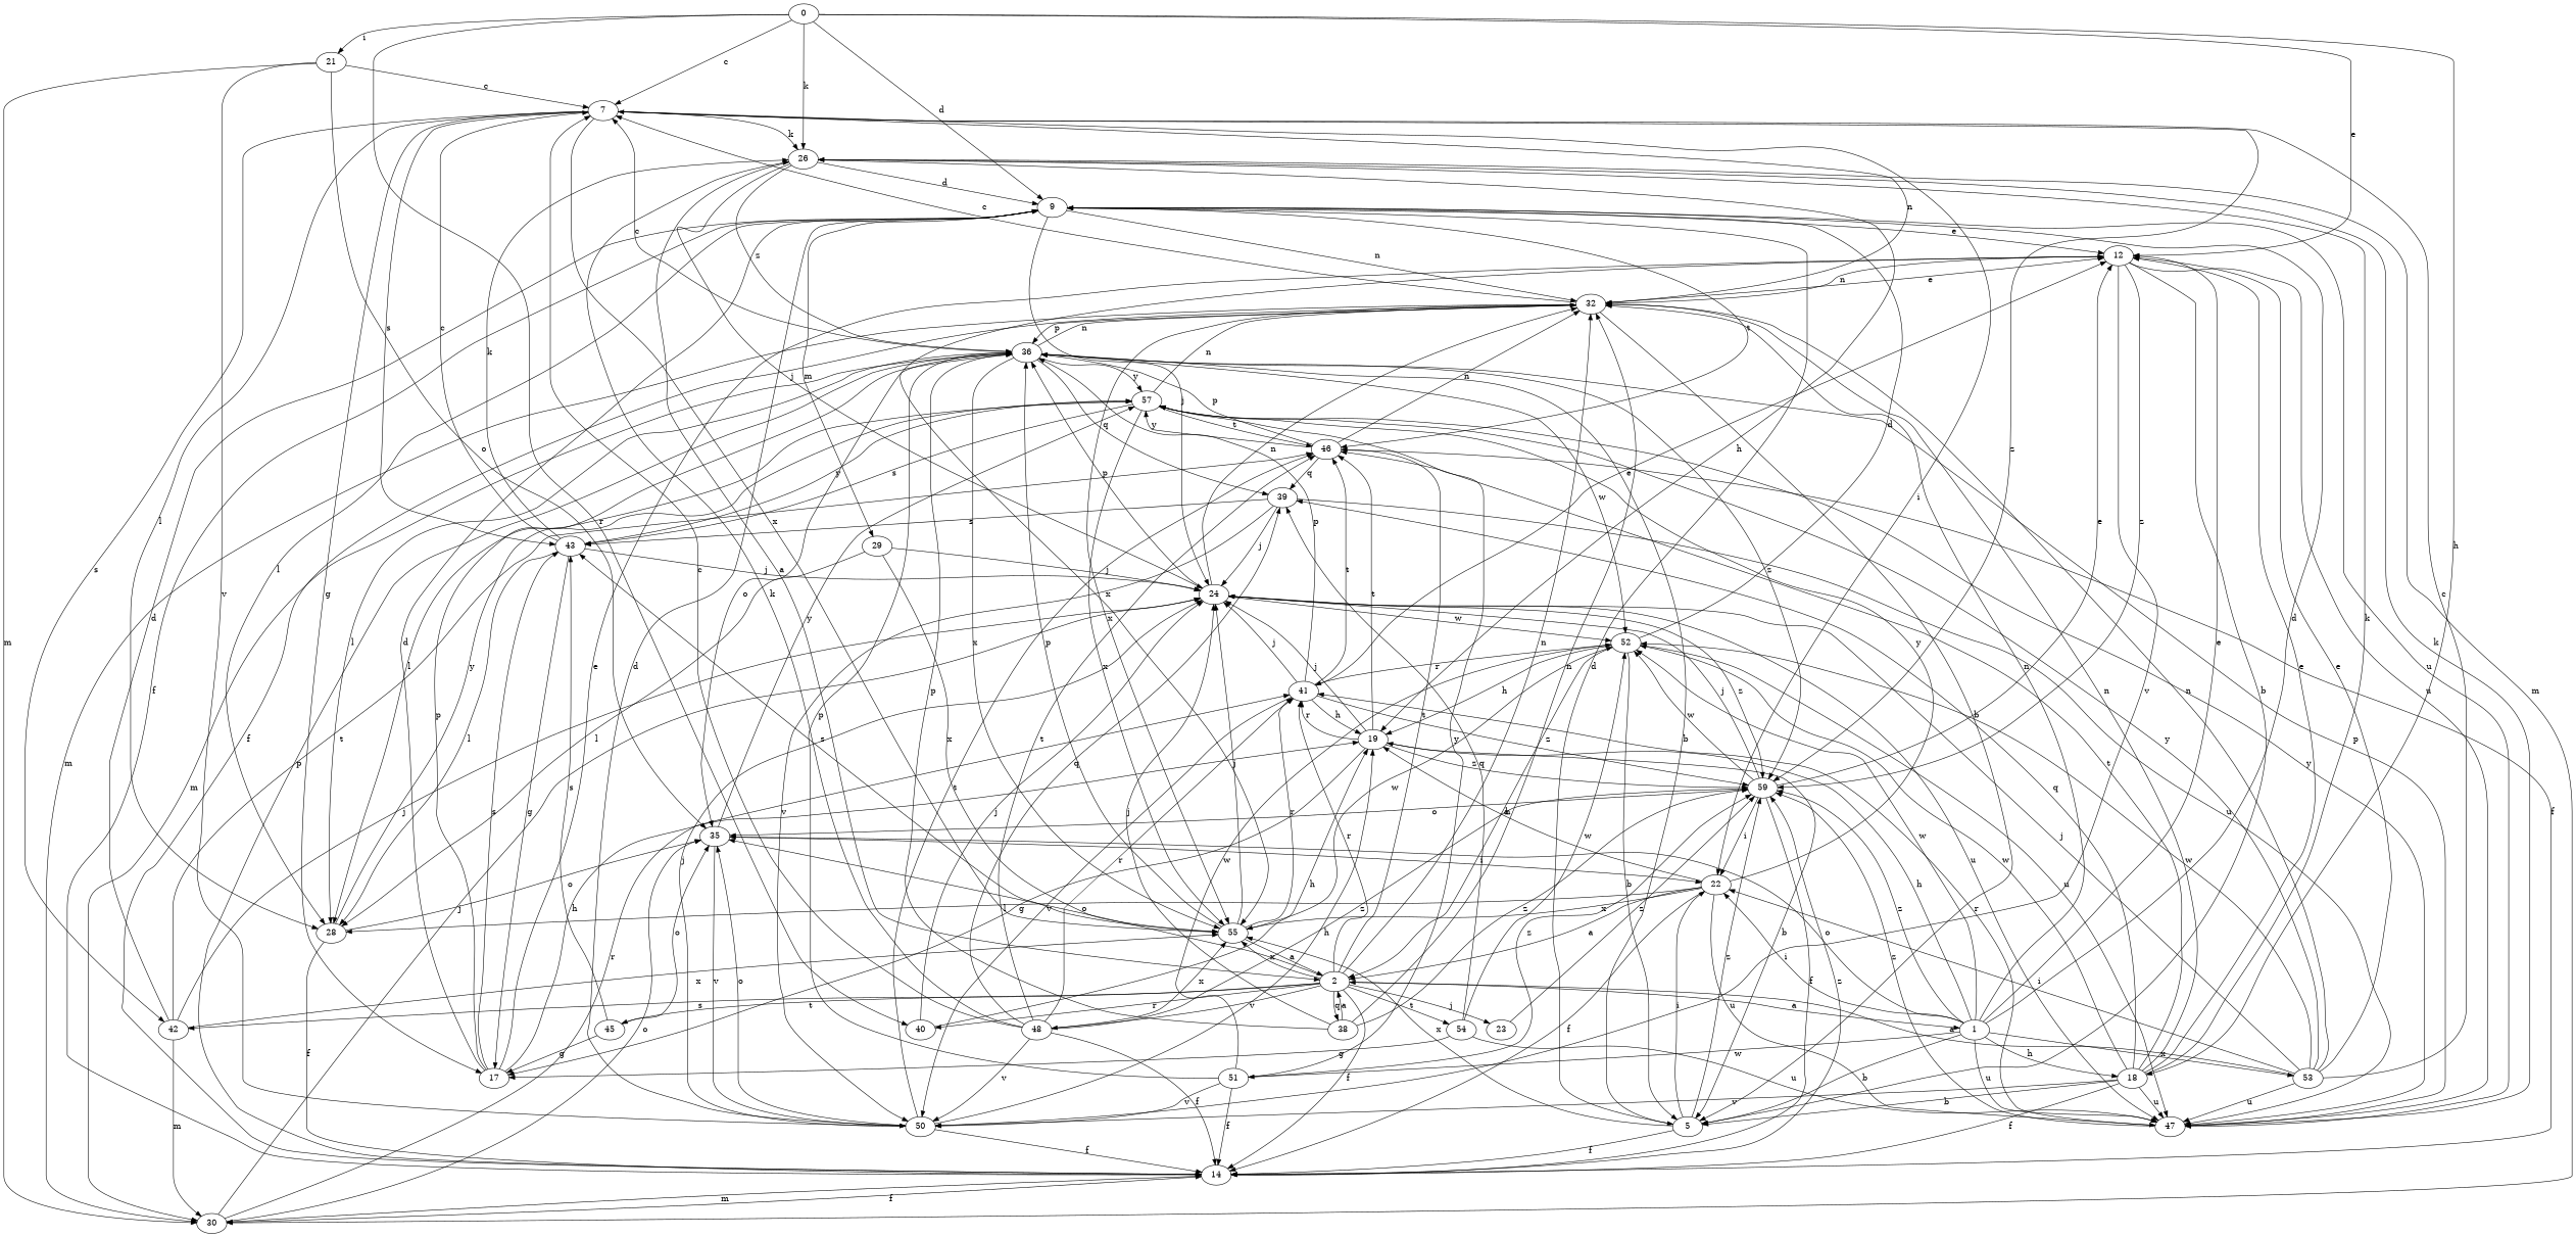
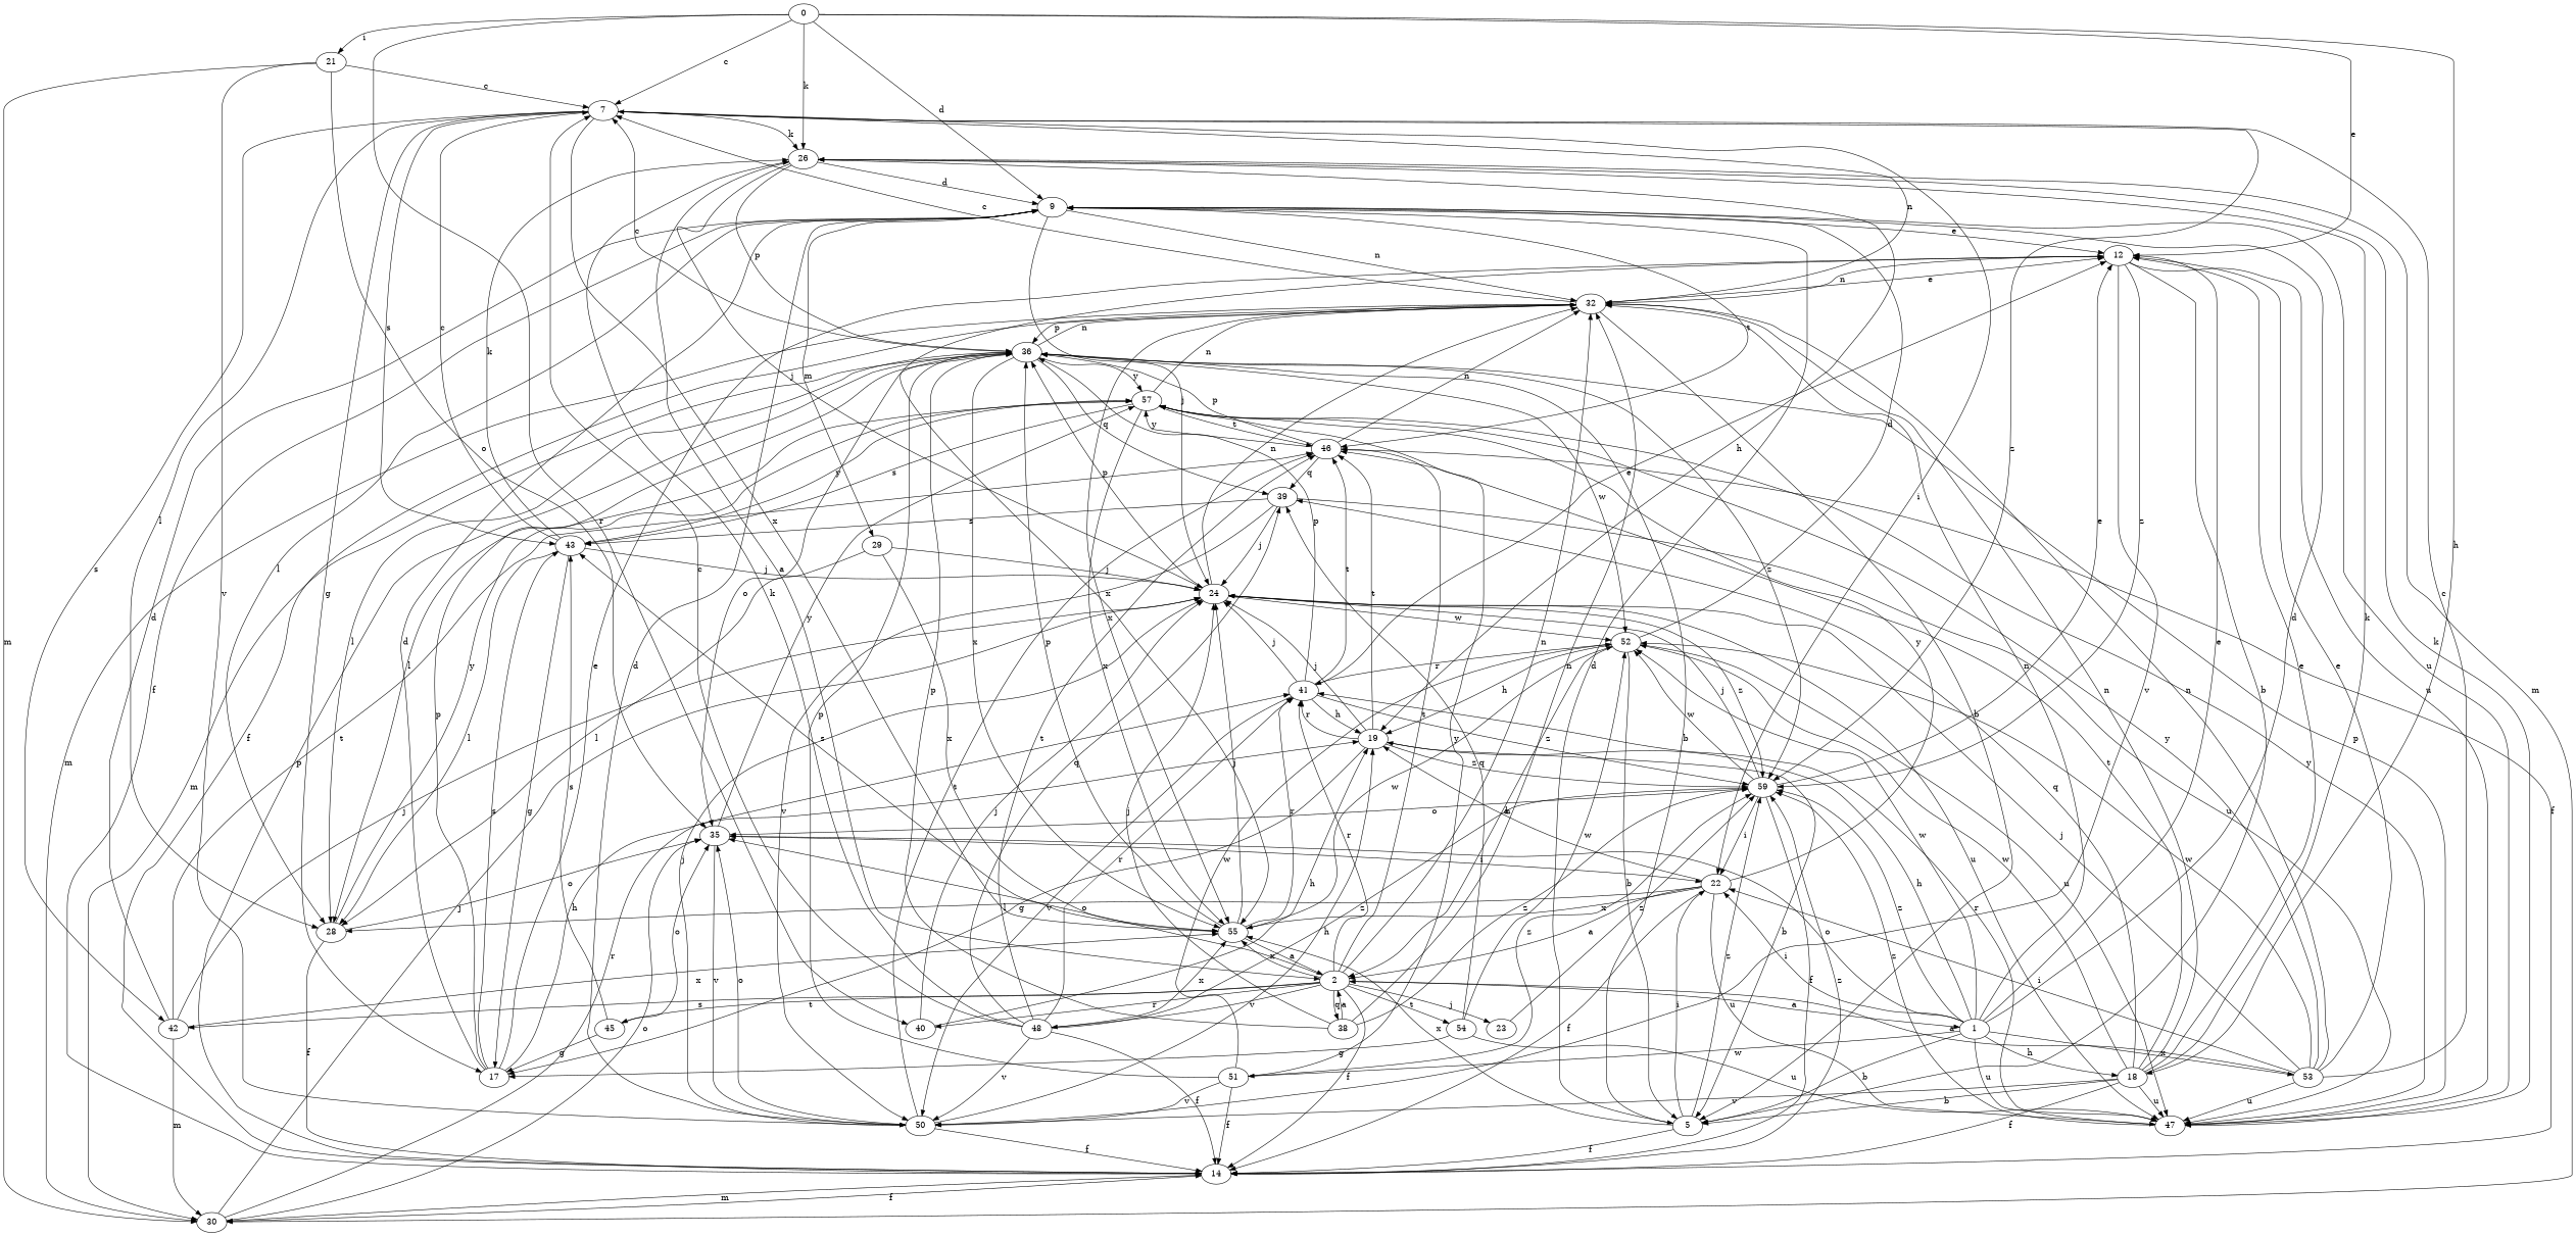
  strict digraph {
    0
    7
    9
    12
    18
    21
    26
    40
    22
    32
    59
    42
    55
    17
    28
    43
    47
    14
    46
    24
    29
    5
    50
    52
    39
    35
    30
    19
    2
    36
    1
    51
    53
    41
    57
    23
    38
    n38 [label=54]
    45
    48
    0 -> 7 [label=c]
    0 -> 9 [label=d]
    0 -> 12 [label=e]
    0 -> 18 [label=h]
    0 -> 21 [label=i]
    0 -> 26 [label=k]
    0 -> 40 [label=r]
    7 -> 26 [label=k]
    7 -> 22 [label=i]
    7 -> 32 [label=n]
    7 -> 59 [label=z]
    7 -> 42 [label=s]
    7 -> 55 [label=x]
    7 -> 17 [label=g]
    7 -> 28 [label=l]
    7 -> 43 [label=s]
    9 -> 12 [label=e]
    9 -> 32 [label=n]
    9 -> 28 [label=l]
    9 -> 47 [label=u]
    9 -> 14 [label=f]
    9 -> 46 [label=t]
    9 -> 24 [label=j]
    9 -> 29 [label=m]
    12 -> 32 [label=n]
    12 -> 59 [label=z]
    12 -> 55 [label=x]
    12 -> 47 [label=u]
    12 -> 5 [label=b]
    12 -> 50 [label=v]
    18 -> 12 [label=e]
    18 -> 26 [label=k]
    18 -> 32 [label=n]
    18 -> 47 [label=u]
    18 -> 14 [label=f]
    18 -> 46 [label=t]
    18 -> 5 [label=b]
    18 -> 50 [label=v]
    18 -> 52 [label=w]
    18 -> 39 [label=q]
    21 -> 7 [label=c]
    21 -> 50 [label=v]
    21 -> 35 [label=o]
    21 -> 30 [label=m]
    26 -> 9 [label=d]
    26 -> 24 [label=j]
    26 -> 30 [label=m]
    26 -> 19 [label=h]
    26 -> 2 [label=a]
-   26 -> 36 [label=z]
+   26 -> 36 [label=p]
    40 -> 24 [label=j]
    40 -> 19 [label=h]
    22 -> 55 [label=x]
    22 -> 28 [label=l]
    22 -> 47 [label=u]
    22 -> 14 [label=f]
    22 -> 19 [label=h]
    22 -> 2 [label=a]
    22 -> 57 [label=y]
    32 -> 7 [label=c]
    32 -> 12 [label=e]
    32 -> 55 [label=x]
    32 -> 14 [label=f]
    32 -> 5 [label=b]
    32 -> 30 [label=m]
    32 -> 36 [label=p]
    59 -> 12 [label=e]
    59 -> 22 [label=i]
    59 -> 14 [label=f]
    59 -> 24 [label=j]
    59 -> 52 [label=w]
    59 -> 35 [label=o]
    42 -> 9 [label=d]
    42 -> 55 [label=x]
    42 -> 46 [label=t]
    42 -> 24 [label=j]
    42 -> 30 [label=m]
    55 -> 43 [label=s]
    55 -> 24 [label=j]
    55 -> 52 [label=w]
    55 -> 2 [label=a]
    55 -> 36 [label=p]
    55 -> 41 [label=r]
    17 -> 9 [label=d]
    17 -> 12 [label=e]
    17 -> 43 [label=s]
    17 -> 19 [label=h]
    17 -> 36 [label=p]
    28 -> 14 [label=f]
    28 -> 35 [label=o]
    28 -> 57 [label=y]
    43 -> 7 [label=c]
    43 -> 26 [label=k]
    43 -> 17 [label=g]
    43 -> 28 [label=l]
    43 -> 24 [label=j]
    43 -> 57 [label=y]
    47 -> 26 [label=k]
    47 -> 59 [label=z]
    47 -> 36 [label=p]
    47 -> 41 [label=r]
    47 -> 57 [label=y]
    14 -> 59 [label=z]
    14 -> 30 [label=m]
    14 -> 36 [label=p]
    46 -> 32 [label=n]
    46 -> 14 [label=f]
    46 -> 39 [label=q]
    46 -> 36 [label=p]
    46 -> 57 [label=y]
    24 -> 32 [label=n]
    24 -> 59 [label=z]
    24 -> 47 [label=u]
    24 -> 52 [label=w]
    24 -> 36 [label=p]
    29 -> 55 [label=x]
    29 -> 28 [label=l]
    29 -> 24 [label=j]
    5 -> 9 [label=d]
    5 -> 22 [label=i]
    5 -> 59 [label=z]
    5 -> 55 [label=x]
    5 -> 14 [label=f]
    50 -> 9 [label=d]
    50 -> 14 [label=f]
    50 -> 46 [label=t]
    50 -> 24 [label=j]
    50 -> 35 [label=o]
    50 -> 19 [label=h]
    52 -> 9 [label=d]
    52 -> 47 [label=u]
    52 -> 5 [label=b]
    52 -> 19 [label=h]
    52 -> 2 [label=a]
    52 -> 41 [label=r]
    39 -> 43 [label=s]
    39 -> 47 [label=u]
    39 -> 24 [label=j]
    39 -> 50 [label=v]
    35 -> 22 [label=i]
    35 -> 50 [label=v]
    35 -> 57 [label=y]
    30 -> 14 [label=f]
    30 -> 24 [label=j]
    30 -> 35 [label=o]
    30 -> 41 [label=r]
    19 -> 59 [label=z]
    19 -> 17 [label=g]
    19 -> 46 [label=t]
    19 -> 24 [label=j]
    19 -> 5 [label=b]
    19 -> 41 [label=r]
    2 -> 40 [label=r]
    2 -> 32 [label=n]
    2 -> 42 [label=s]
    2 -> 55 [label=x]
    2 -> 14 [label=f]
    2 -> 46 [label=t]
    2 -> 35 [label=o]
    2 -> 1 [label=a]
    2 -> 41 [label=r]
    2 -> 23 [label=j]
    2 -> 38 [label=q]
    2 -> n38 [label=t]
    2 -> 45 [label=t]
    2 -> 48 [label=v]
    36 -> 7 [label=c]
    36 -> 32 [label=n]
    36 -> 59 [label=z]
    36 -> 55 [label=x]
    36 -> 28 [label=l]
    36 -> 5 [label=b]
    36 -> 52 [label=w]
    36 -> 39 [label=q]
    36 -> 35 [label=o]
    36 -> 30 [label=m]
    36 -> 57 [label=y]
    1 -> 9 [label=d]
    1 -> 12 [label=e]
    1 -> 18 [label=h]
    1 -> 22 [label=i]
    1 -> 32 [label=n]
    1 -> 59 [label=z]
    1 -> 47 [label=u]
    1 -> 5 [label=b]
    1 -> 52 [label=w]
    1 -> 35 [label=o]
    1 -> 19 [label=h]
    1 -> 51 [label=w]
    1 -> 53 [label=x]
    51 -> 59 [label=z]
    51 -> 14 [label=f]
    51 -> 50 [label=v]
    51 -> 52 [label=w]
    51 -> 36 [label=p]
    51 -> 57 [label=y]
    53 -> 7 [label=c]
    53 -> 12 [label=e]
    53 -> 22 [label=i]
    53 -> 32 [label=n]
    53 -> 47 [label=u]
    53 -> 24 [label=j]
    53 -> 52 [label=w]
    53 -> 2 [label=a]
    53 -> 57 [label=y]
    41 -> 12 [label=e]
    41 -> 59 [label=z]
    41 -> 46 [label=t]
    41 -> 24 [label=j]
    41 -> 50 [label=v]
    41 -> 19 [label=h]
    41 -> 36 [label=p]
    57 -> 32 [label=n]
    57 -> 55 [label=x]
    57 -> 28 [label=l]
    57 -> 43 [label=s]
    57 -> 46 [label=t]
    23 -> 59 [label=z]
    38 -> 32 [label=n]
    38 -> 59 [label=z]
    38 -> 24 [label=j]
    38 -> 2 [label=a]
    38 -> 36 [label=p]
    n38 -> 17 [label=g]
    n38 -> 47 [label=u]
    n38 -> 52 [label=w]
    n38 -> 39 [label=q]
    45 -> 17 [label=g]
    45 -> 43 [label=s]
    45 -> 35 [label=o]
    48 -> 7 [label=c]
    48 -> 26 [label=k]
    48 -> 59 [label=z]
    48 -> 55 [label=x]
    48 -> 14 [label=f]
    48 -> 46 [label=t]
    48 -> 50 [label=v]
    48 -> 39 [label=q]
    48 -> 41 [label=r]
  }
